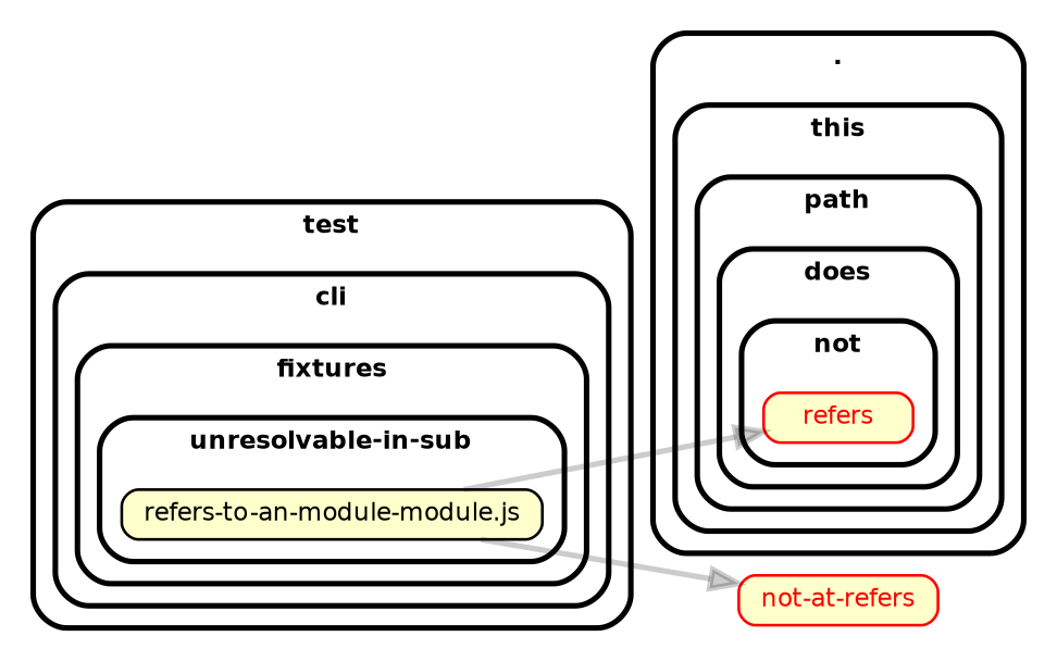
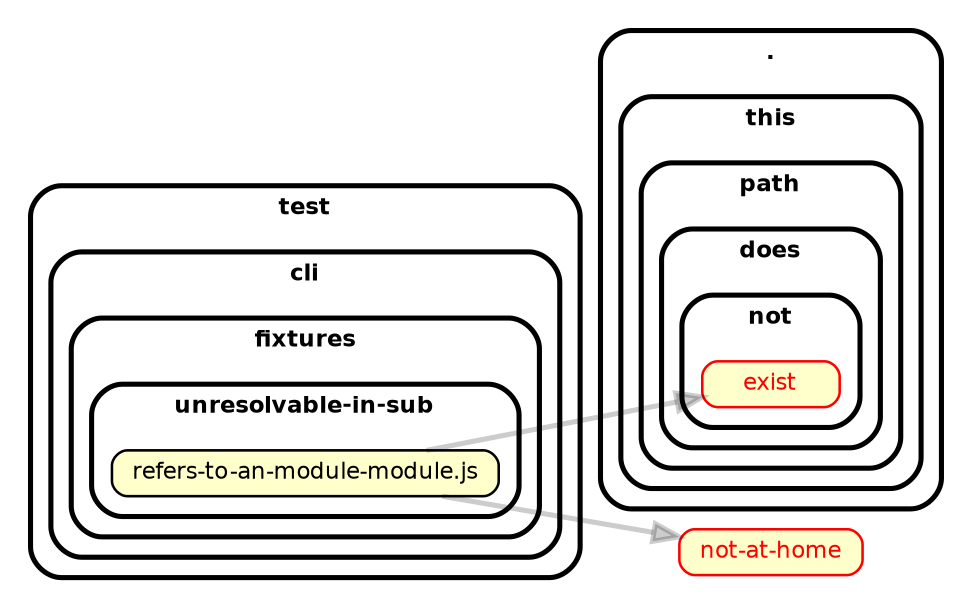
  strict digraph {
    compound=true
    fillcolor="#ffffff"
    fontname="Helvetica-bold"
    fontsize=9
    nodesep=0.16
    ordering=out
    rankdir=LR
    ranksep=0.18
    splines=true
    style="rounded,bold,filled"
    node [color=red fillcolor="#ffffcc" fontcolor=red fontname=Helvetica fontsize=9 shape=box style="rounded, filled"]
    edge [arrowhead=normal color="#00000033" fontname=Helvetica fontsize=9 penwidth=2.0]
-   n1 [height=0.2 label=refers]
+   n1 [height=0.2 label=exist]
    n2 [height=0.2 label="refers-to-an-module-module.js" color="" fontcolor=""]
-   n3 [height=0.2 label="not-at-refers"]
+   n3 [height=0.2 label="not-at-home"]
    subgraph cluster_1 {
      label="."
      subgraph cluster_2 {
        label=this
        subgraph cluster_3 {
          label=path
          subgraph cluster_4 {
            label=does
            subgraph cluster_5 {
              label=not
              n1
            }
          }
        }
      }
    }
    subgraph cluster_6 {
      label=test
      subgraph cluster_7 {
        label=cli
        subgraph cluster_8 {
          label=fixtures
          subgraph cluster_9 {
            label="unresolvable-in-sub"
            n2
          }
        }
      }
    }
    n2 -> n1
    n2 -> n3
  }
